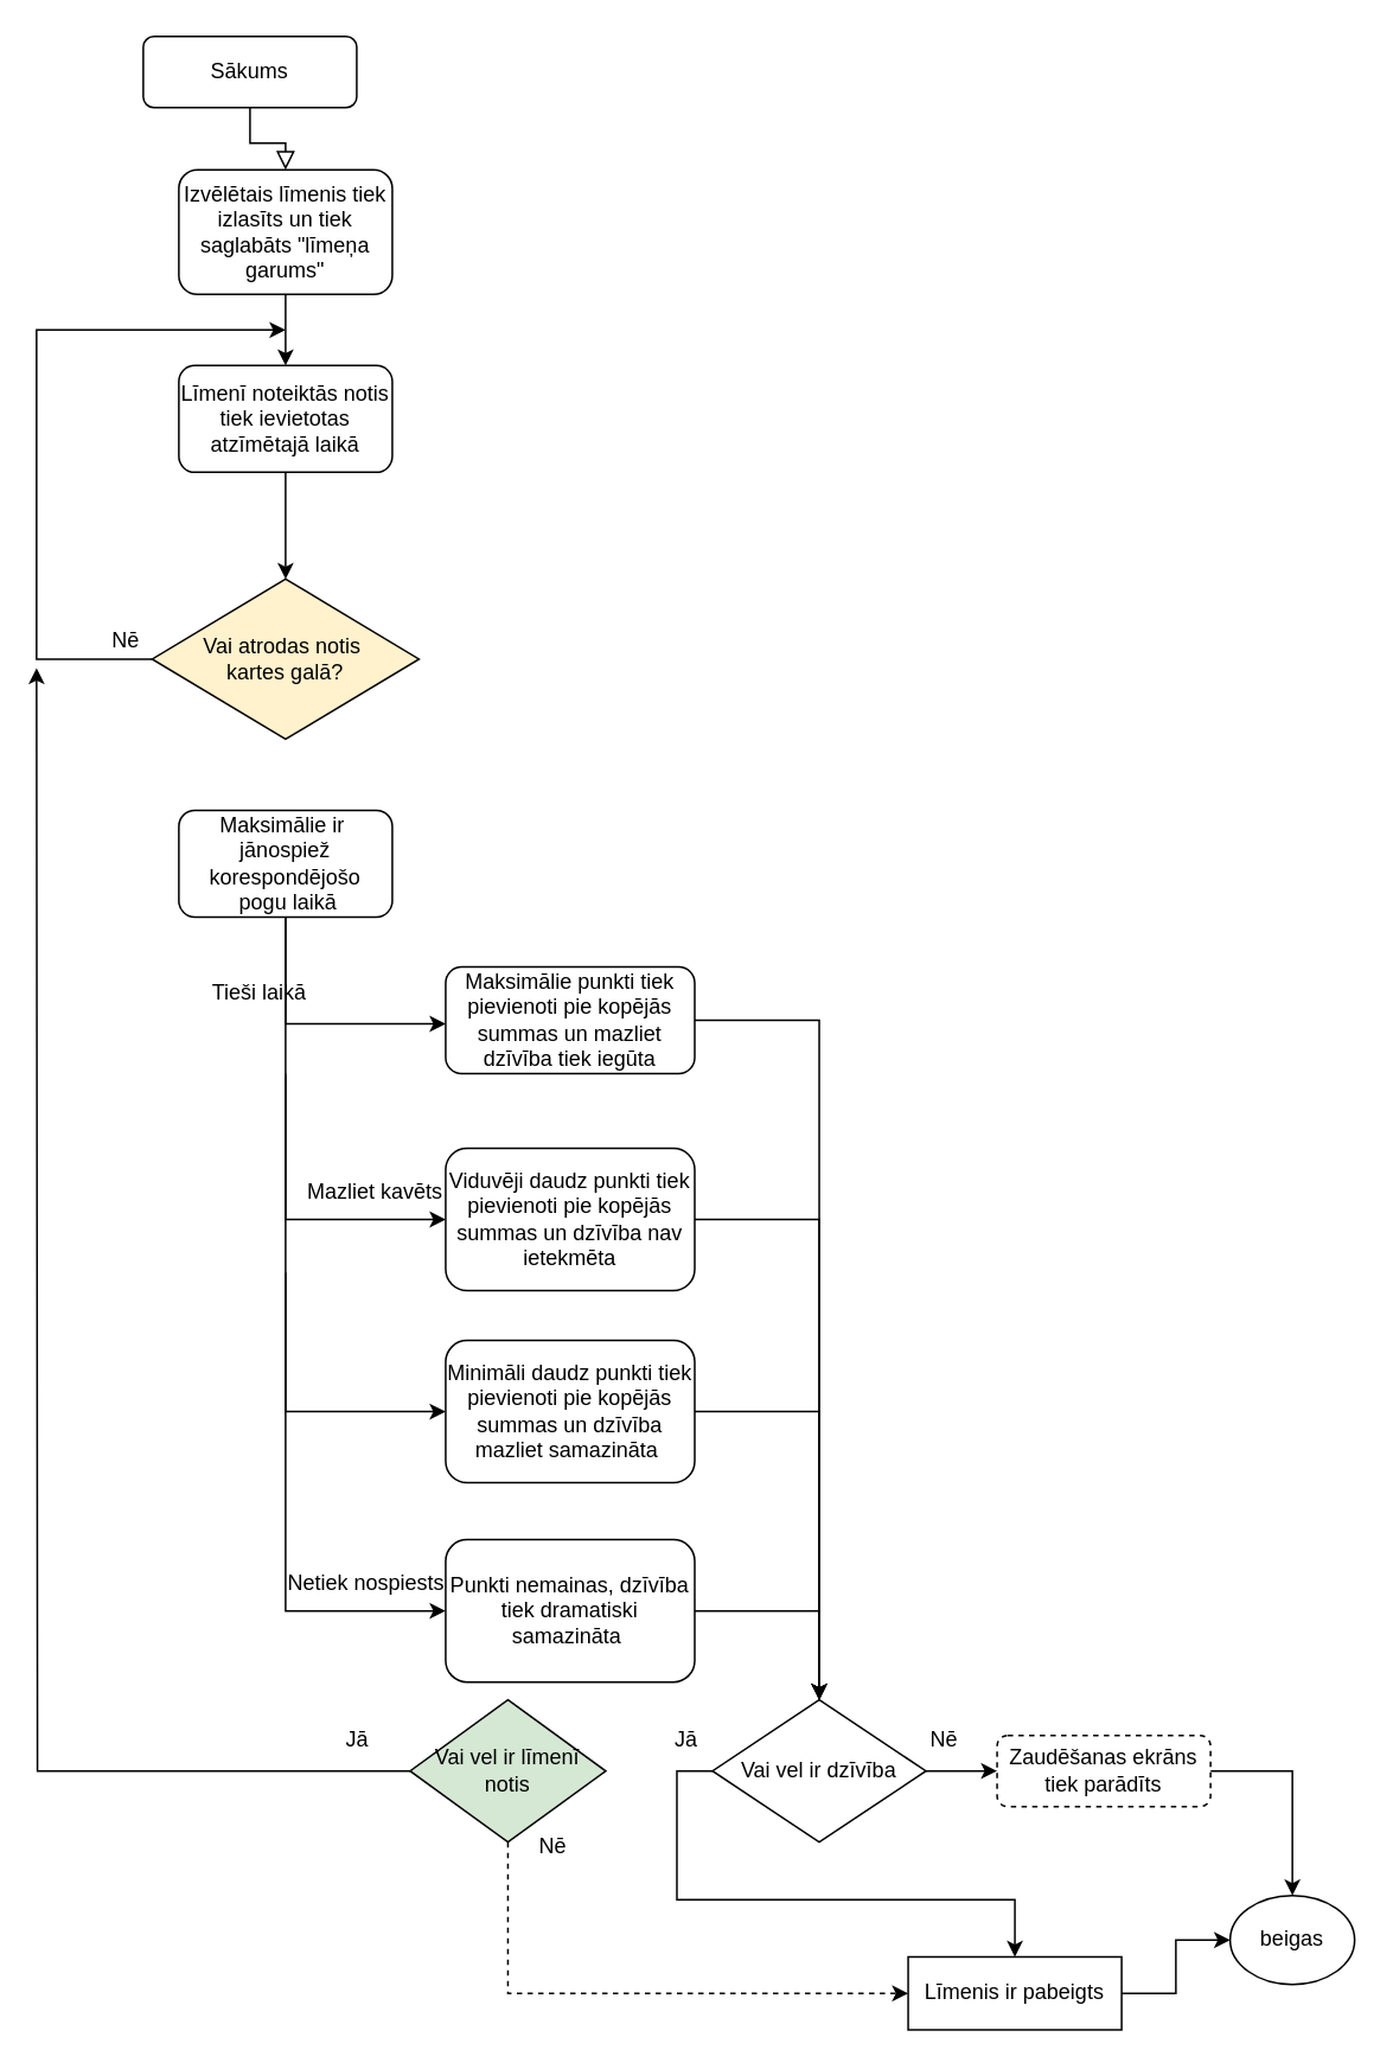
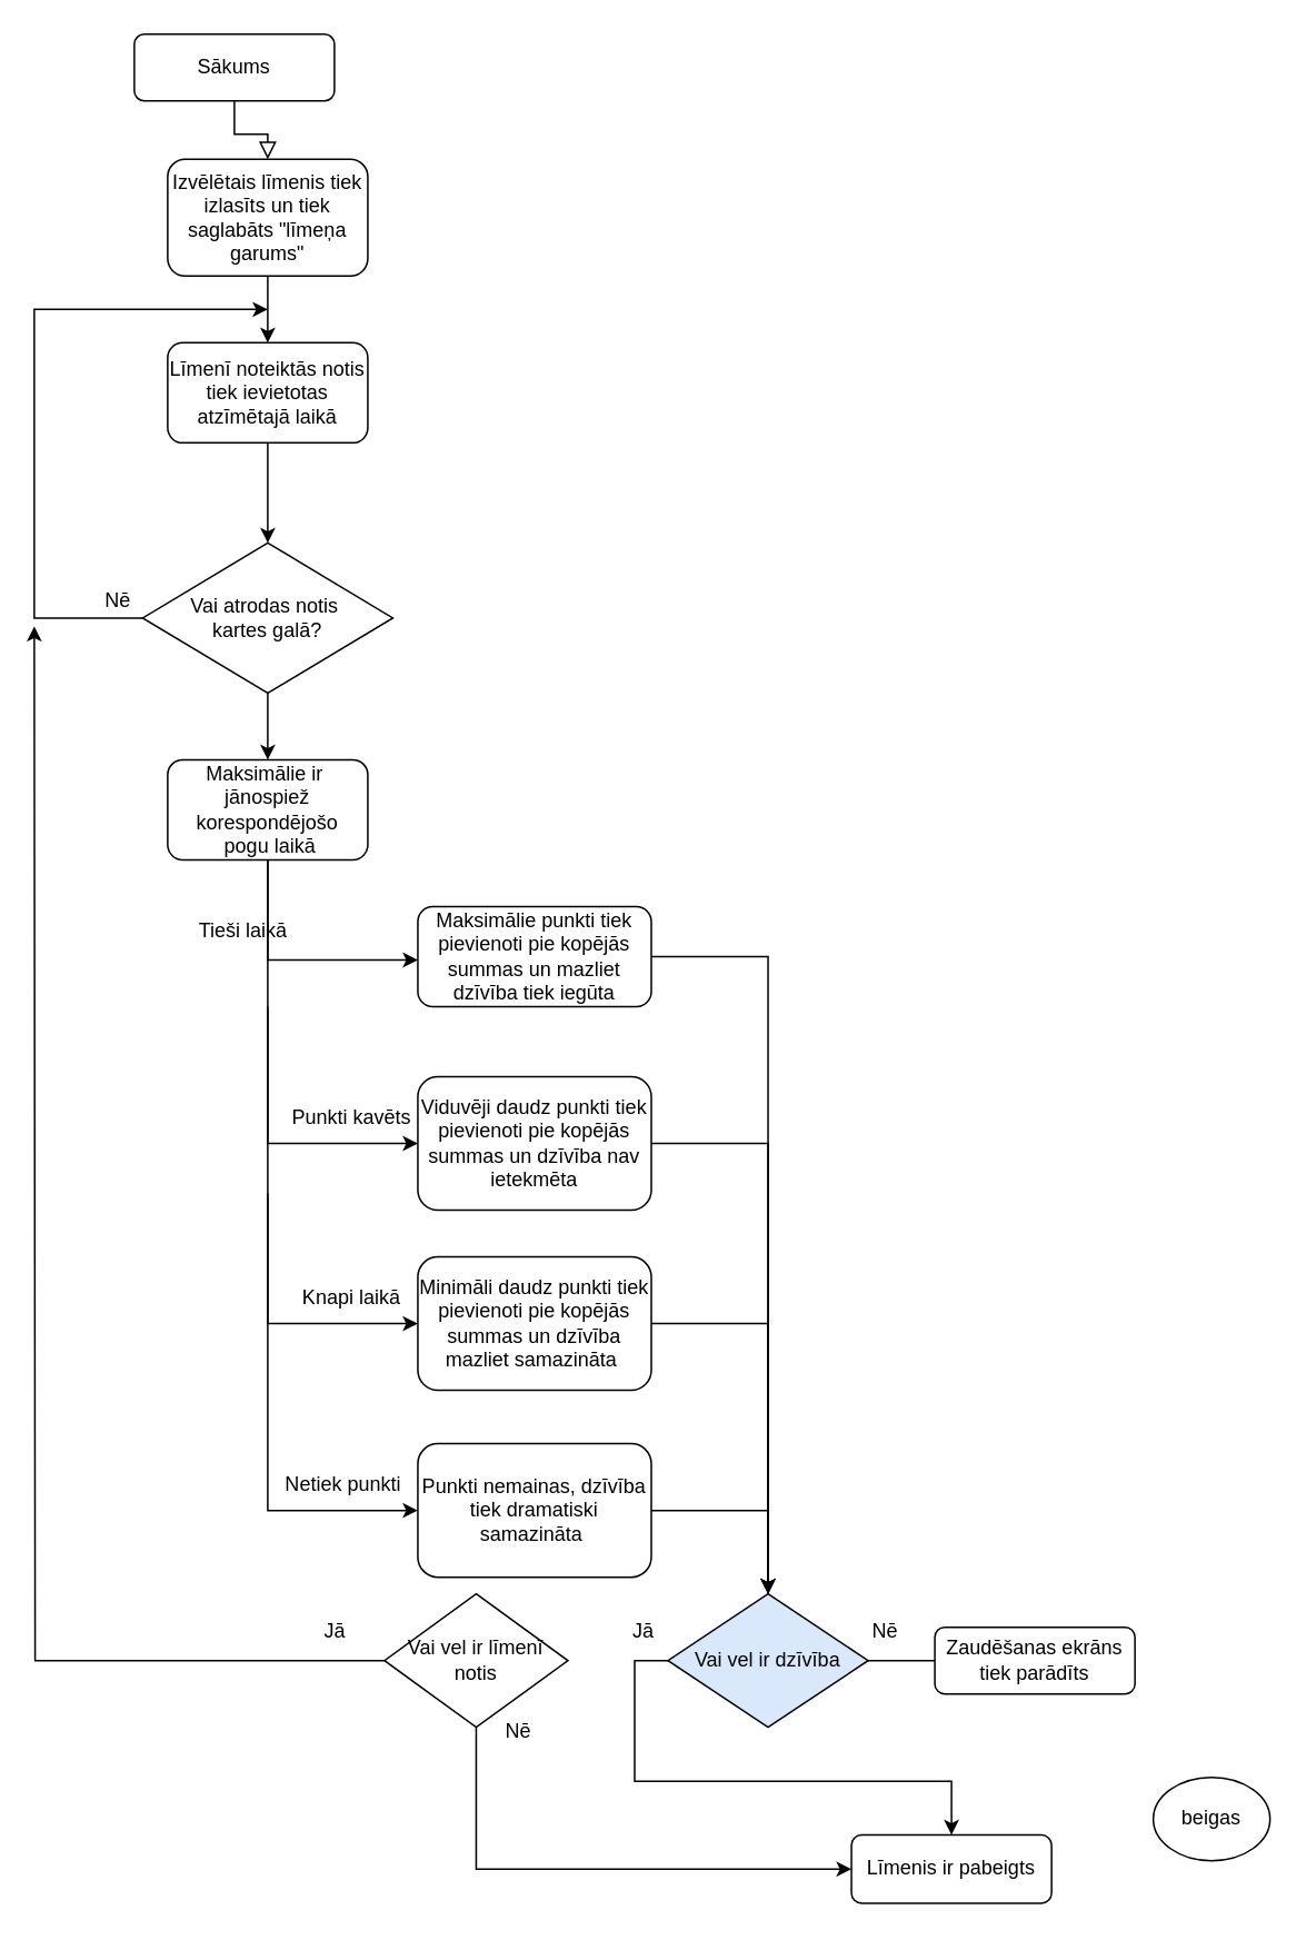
  <mxCell id="0" />
  <mxCell id="1" parent="0" />
  <mxCell id="2" value="" style="rounded=0;html=1;jettySize=auto;orthogonalLoop=1;fontSize=11;endArrow=block;endFill=0;endSize=8;strokeWidth=1;shadow=0;labelBackgroundColor=none;edgeStyle=orthogonalEdgeStyle;" parent="1" source="3" target="5" edge="1"><mxGeometry relative="1" as="geometry"><mxPoint x="160" y="105" as="targetPoint" /></mxGeometry></mxCell>
  <mxCell id="3" value="Sākums" style="rounded=1;whiteSpace=wrap;html=1;fontSize=12;glass=0;strokeWidth=1;shadow=0;" parent="1" vertex="1"><mxGeometry x="80" y="20" width="120" height="40" as="geometry" /></mxCell>
  <mxCell id="4" style="edgeStyle=orthogonalEdgeStyle;rounded=0;orthogonalLoop=1;jettySize=auto;html=1;exitX=0.5;exitY=1;exitDx=0;exitDy=0;entryX=0.5;entryY=0;entryDx=0;entryDy=0;" edge="1" parent="1" source="5" target="7"><mxGeometry relative="1" as="geometry"><mxPoint x="160" y="215" as="targetPoint" /></mxGeometry></mxCell>
  <mxCell id="5" value="Izvēlētais līmenis tiek izlasīts un tiek saglabāts &quot;līmeņa garums&quot;" style="rounded=1;whiteSpace=wrap;html=1;" vertex="1" parent="1"><mxGeometry x="100" y="95" width="120" height="70" as="geometry" /></mxCell>
  <mxCell id="6" style="edgeStyle=orthogonalEdgeStyle;rounded=0;orthogonalLoop=1;jettySize=auto;html=1;exitX=0.5;exitY=1;exitDx=0;exitDy=0;entryX=0.5;entryY=0;entryDx=0;entryDy=0;" edge="1" parent="1" source="7" target="10"><mxGeometry relative="1" as="geometry" /></mxCell>
  <mxCell id="7" value="Līmenī noteiktās notis tiek ievietotas atzīmētajā laikā" style="rounded=1;whiteSpace=wrap;html=1;" vertex="1" parent="1"><mxGeometry x="100" y="205" width="120" height="60" as="geometry" /></mxCell>
  <mxCell id="8" style="edgeStyle=orthogonalEdgeStyle;rounded=0;orthogonalLoop=1;jettySize=auto;html=1;exitX=0;exitY=0.5;exitDx=0;exitDy=0;" edge="1" parent="1" source="10"><mxGeometry relative="1" as="geometry"><mxPoint x="160" y="185" as="targetPoint" /><Array as="points"><mxPoint x="20" y="370" /><mxPoint x="20" y="185" /></Array></mxGeometry></mxCell>
- <mxCell id="10" value="Vai atrodas notis&amp;nbsp;&lt;div&gt;kartes galā?&lt;/div&gt;" style="rhombus;whiteSpace=wrap;html=1;fillColor=#fff2cc;" vertex="1" parent="1"><mxGeometry x="85" y="325" width="150" height="90" as="geometry" /></mxCell>
+ <mxCell id="9" style="edgeStyle=orthogonalEdgeStyle;rounded=0;orthogonalLoop=1;jettySize=auto;html=1;exitX=0.5;exitY=1;exitDx=0;exitDy=0;entryX=0.5;entryY=0;entryDx=0;entryDy=0;" edge="1" parent="1" source="10" target="28"><mxGeometry relative="1" as="geometry"><mxPoint x="160" y="435" as="targetPoint" /></mxGeometry></mxCell>
+ <mxCell id="10" value="Vai atrodas notis&amp;nbsp;&lt;div&gt;kartes galā?&lt;/div&gt;" style="rhombus;whiteSpace=wrap;html=1;" vertex="1" parent="1"><mxGeometry x="85" y="325" width="150" height="90" as="geometry" /></mxCell>
  <mxCell id="11" value="Nē" style="text;html=1;align=center;verticalAlign=middle;resizable=0;points=[];autosize=1;strokeColor=none;fillColor=none;" vertex="1" parent="1"><mxGeometry x="50" y="345" width="40" height="30" as="geometry" /></mxCell>
  <mxCell id="12" style="edgeStyle=orthogonalEdgeStyle;rounded=0;orthogonalLoop=1;jettySize=auto;html=1;exitX=0.5;exitY=1;exitDx=0;exitDy=0;" edge="1" parent="1" target="14"><mxGeometry relative="1" as="geometry"><mxPoint x="220" y="575" as="targetPoint" /><mxPoint x="160" y="495" as="sourcePoint" /><Array as="points"><mxPoint x="160" y="575" /></Array></mxGeometry></mxCell>
  <mxCell id="13" style="edgeStyle=orthogonalEdgeStyle;rounded=0;orthogonalLoop=1;jettySize=auto;html=1;exitX=1;exitY=0.5;exitDx=0;exitDy=0;entryX=0.5;entryY=0;entryDx=0;entryDy=0;" edge="1" parent="1" source="14" target="31"><mxGeometry relative="1" as="geometry" /></mxCell>
  <mxCell id="14" value="Maksimālie punkti tiek pievienoti pie kopējās summas un mazliet dzīvība tiek iegūta" style="rounded=1;whiteSpace=wrap;html=1;" vertex="1" parent="1"><mxGeometry x="250" y="543" width="140" height="60" as="geometry" /></mxCell>
  <mxCell id="15" value="" style="endArrow=classic;html=1;rounded=0;exitX=0.5;exitY=1;exitDx=0;exitDy=0;" edge="1" parent="1" source="28" target="17"><mxGeometry width="50" height="50" relative="1" as="geometry"><mxPoint x="160" y="455" as="sourcePoint" /><mxPoint x="160" y="655" as="targetPoint" /><Array as="points"><mxPoint x="160" y="685" /></Array></mxGeometry></mxCell>
  <mxCell id="16" style="edgeStyle=orthogonalEdgeStyle;rounded=0;orthogonalLoop=1;jettySize=auto;html=1;exitX=1;exitY=0.5;exitDx=0;exitDy=0;entryX=0.5;entryY=0;entryDx=0;entryDy=0;" edge="1" parent="1" source="17" target="31"><mxGeometry relative="1" as="geometry"><mxPoint x="480" y="955" as="targetPoint" /></mxGeometry></mxCell>
  <mxCell id="17" value="Viduvēji daudz punkti tiek pievienoti pie kopējās summas un dzīvība nav ietekmēta" style="rounded=1;whiteSpace=wrap;html=1;" vertex="1" parent="1"><mxGeometry x="250" y="645" width="140" height="80" as="geometry" /></mxCell>
  <mxCell id="18" value="Tieši laikā" style="text;html=1;align=center;verticalAlign=middle;resizable=0;points=[];autosize=1;strokeColor=none;fillColor=none;" vertex="1" parent="1"><mxGeometry x="105" y="543" width="80" height="30" as="geometry" /></mxCell>
- <mxCell id="19" value="Mazliet kavēts" style="text;html=1;align=center;verticalAlign=middle;resizable=0;points=[];autosize=1;strokeColor=none;fillColor=none;" vertex="1" parent="1"><mxGeometry x="160" y="655" width="100" height="30" as="geometry" /></mxCell>
+ <mxCell id="19" value="Punkti kavēts" style="text;html=1;align=center;verticalAlign=middle;resizable=0;points=[];autosize=1;strokeColor=none;fillColor=none;" vertex="1" parent="1"><mxGeometry x="160" y="655" width="100" height="30" as="geometry" /></mxCell>
  <mxCell id="20" value="" style="endArrow=classic;html=1;rounded=0;exitX=0.5;exitY=1;exitDx=0;exitDy=0;" edge="1" parent="1" target="22"><mxGeometry width="50" height="50" relative="1" as="geometry"><mxPoint x="160" y="603" as="sourcePoint" /><mxPoint x="160" y="763" as="targetPoint" /><Array as="points"><mxPoint x="160" y="793" /></Array></mxGeometry></mxCell>
  <mxCell id="21" style="edgeStyle=orthogonalEdgeStyle;rounded=0;orthogonalLoop=1;jettySize=auto;html=1;exitX=1;exitY=0.5;exitDx=0;exitDy=0;entryX=0.5;entryY=0;entryDx=0;entryDy=0;" edge="1" parent="1" source="22" target="31"><mxGeometry relative="1" as="geometry" /></mxCell>
  <mxCell id="22" value="Minimāli daudz punkti tiek pievienoti pie kopējās summas un dzīvība mazliet samazināta&amp;nbsp;" style="rounded=1;whiteSpace=wrap;html=1;" vertex="1" parent="1"><mxGeometry x="250" y="753" width="140" height="80" as="geometry" /></mxCell>
+ <mxCell id="23" value="Knapi laikā" style="text;html=1;align=center;verticalAlign=middle;resizable=0;points=[];autosize=1;strokeColor=none;fillColor=none;" vertex="1" parent="1"><mxGeometry x="170" y="763" width="80" height="30" as="geometry" /></mxCell>
  <mxCell id="24" value="" style="endArrow=classic;html=1;rounded=0;exitX=0.5;exitY=1;exitDx=0;exitDy=0;" edge="1" parent="1" target="26"><mxGeometry width="50" height="50" relative="1" as="geometry"><mxPoint x="160" y="715" as="sourcePoint" /><mxPoint x="160" y="875" as="targetPoint" /><Array as="points"><mxPoint x="160" y="905" /></Array></mxGeometry></mxCell>
  <mxCell id="25" style="edgeStyle=orthogonalEdgeStyle;rounded=0;orthogonalLoop=1;jettySize=auto;html=1;exitX=1;exitY=0.5;exitDx=0;exitDy=0;entryX=0.5;entryY=0;entryDx=0;entryDy=0;" edge="1" parent="1" source="26" target="31"><mxGeometry relative="1" as="geometry" /></mxCell>
  <mxCell id="26" value="Punkti nemainas, dzīvība tiek dramatiski samazināta&amp;nbsp;" style="rounded=1;whiteSpace=wrap;html=1;" vertex="1" parent="1"><mxGeometry x="250" y="865" width="140" height="80" as="geometry" /></mxCell>
- <mxCell id="27" value="Netiek nospiests" style="text;html=1;align=center;verticalAlign=middle;resizable=0;points=[];autosize=1;strokeColor=none;fillColor=none;" vertex="1" parent="1"><mxGeometry x="150" y="875" width="110" height="30" as="geometry" /></mxCell>
+ <mxCell id="27" value="Netiek punkti" style="text;html=1;align=center;verticalAlign=middle;resizable=0;points=[];autosize=1;strokeColor=none;fillColor=none;" vertex="1" parent="1"><mxGeometry x="150" y="875" width="110" height="30" as="geometry" /></mxCell>
  <mxCell id="28" value="Maksimālie ir&amp;nbsp;&lt;div&gt;jānospiež korespondējošo&lt;div&gt;&amp;nbsp;pogu laikā&lt;/div&gt;&lt;/div&gt;" style="rounded=1;whiteSpace=wrap;html=1;" vertex="1" parent="1"><mxGeometry x="100" y="455" width="120" height="60" as="geometry" /></mxCell>
- <mxCell id="29" style="edgeStyle=orthogonalEdgeStyle;rounded=0;orthogonalLoop=1;jettySize=auto;html=1;exitX=1;exitY=0.5;exitDx=0;exitDy=0;entryX=0;entryY=0.5;entryDx=0;entryDy=0;" edge="1" parent="1" source="31" target="35"><mxGeometry relative="1" as="geometry"><mxPoint x="590" y="1005" as="targetPoint" /></mxGeometry></mxCell>
+ <mxCell id="29" style="edgeStyle=orthogonalEdgeStyle;rounded=0;orthogonalLoop=1;jettySize=auto;html=1;exitX=1;exitY=0.5;exitDx=0;exitDy=0;entryX=0;entryY=0.5;entryDx=0;entryDy=0;endArrow=none;" edge="1" parent="1" source="31" target="35"><mxGeometry relative="1" as="geometry"><mxPoint x="590" y="1005" as="targetPoint" /></mxGeometry></mxCell>
  <mxCell id="30" style="edgeStyle=orthogonalEdgeStyle;rounded=0;orthogonalLoop=1;jettySize=auto;html=1;exitX=0;exitY=0.5;exitDx=0;exitDy=0;" edge="1" parent="1" source="31" target="41"><mxGeometry relative="1" as="geometry"><mxPoint x="360" y="995" as="targetPoint" /></mxGeometry></mxCell>
- <mxCell id="31" value="Vai vel ir dzīvība" style="rhombus;whiteSpace=wrap;html=1;" vertex="1" parent="1"><mxGeometry x="400" y="955" width="120" height="80" as="geometry" /></mxCell>
+ <mxCell id="31" value="Vai vel ir dzīvība" style="rhombus;whiteSpace=wrap;html=1;fillColor=#dae8fc;" vertex="1" parent="1"><mxGeometry x="400" y="955" width="120" height="80" as="geometry" /></mxCell>
  <mxCell id="32" value="beigas" style="ellipse;whiteSpace=wrap;html=1;" vertex="1" parent="1"><mxGeometry x="691" y="1065" width="70" height="50" as="geometry" /></mxCell>
  <mxCell id="33" value="Nē" style="text;html=1;align=center;verticalAlign=middle;resizable=0;points=[];autosize=1;strokeColor=none;fillColor=none;" vertex="1" parent="1"><mxGeometry x="510" y="963" width="40" height="30" as="geometry" /></mxCell>
- <mxCell id="34" style="edgeStyle=orthogonalEdgeStyle;rounded=0;orthogonalLoop=1;jettySize=auto;html=1;exitX=1;exitY=0.5;exitDx=0;exitDy=0;entryX=0.5;entryY=0;entryDx=0;entryDy=0;" edge="1" parent="1" source="35" target="32"><mxGeometry relative="1" as="geometry" /></mxCell>
- <mxCell id="35" value="Zaudēšanas ekrāns tiek parādīts" style="rounded=1;whiteSpace=wrap;html=1;dashed=1;" vertex="1" parent="1"><mxGeometry x="560" y="975" width="120" height="40" as="geometry" /></mxCell>
+ <mxCell id="35" value="Zaudēšanas ekrāns tiek parādīts" style="rounded=1;whiteSpace=wrap;html=1;" vertex="1" parent="1"><mxGeometry x="560" y="975" width="120" height="40" as="geometry" /></mxCell>
  <mxCell id="36" style="edgeStyle=orthogonalEdgeStyle;rounded=0;orthogonalLoop=1;jettySize=auto;html=1;exitX=0;exitY=0.5;exitDx=0;exitDy=0;" edge="1" parent="1" source="38"><mxGeometry relative="1" as="geometry"><mxPoint x="20" y="375" as="targetPoint" /></mxGeometry></mxCell>
- <mxCell id="37" style="edgeStyle=orthogonalEdgeStyle;rounded=0;orthogonalLoop=1;jettySize=auto;html=1;exitX=0.5;exitY=1;exitDx=0;exitDy=0;dashed=1;" edge="1" parent="1" source="38" target="41"><mxGeometry relative="1" as="geometry"><mxPoint x="550" y="1085" as="targetPoint" /><Array as="points"><mxPoint x="285" y="1120" /></Array></mxGeometry></mxCell>
- <mxCell id="38" value="Vai vel ir līmenī notis" style="rhombus;whiteSpace=wrap;html=1;fillColor=#d5e8d4;" vertex="1" parent="1"><mxGeometry x="230" y="955" width="110" height="80" as="geometry" /></mxCell>
+ <mxCell id="37" style="edgeStyle=orthogonalEdgeStyle;rounded=0;orthogonalLoop=1;jettySize=auto;html=1;exitX=0.5;exitY=1;exitDx=0;exitDy=0;" edge="1" parent="1" source="38" target="41"><mxGeometry relative="1" as="geometry"><mxPoint x="550" y="1085" as="targetPoint" /><Array as="points"><mxPoint x="285" y="1120" /></Array></mxGeometry></mxCell>
+ <mxCell id="38" value="Vai vel ir līmenī notis" style="rhombus;whiteSpace=wrap;html=1;" vertex="1" parent="1"><mxGeometry x="230" y="955" width="110" height="80" as="geometry" /></mxCell>
  <mxCell id="39" value="Jā" style="text;html=1;align=center;verticalAlign=middle;resizable=0;points=[];autosize=1;strokeColor=none;fillColor=none;" vertex="1" parent="1"><mxGeometry x="180" y="963" width="40" height="30" as="geometry" /></mxCell>
- <mxCell id="40" style="edgeStyle=orthogonalEdgeStyle;rounded=0;orthogonalLoop=1;jettySize=auto;html=1;exitX=1;exitY=0.5;exitDx=0;exitDy=0;entryX=0;entryY=0.5;entryDx=0;entryDy=0;" edge="1" parent="1" source="41" target="32"><mxGeometry relative="1" as="geometry" /></mxCell>
- <mxCell id="41" value="Līmenis ir pabeigts" style="whiteSpace=wrap;html=1;rounded=0;" vertex="1" parent="1"><mxGeometry x="510" y="1099.5" width="120" height="41" as="geometry" /></mxCell>
+ <mxCell id="41" value="Līmenis ir pabeigts" style="rounded=1;whiteSpace=wrap;html=1;" vertex="1" parent="1"><mxGeometry x="510" y="1099.5" width="120" height="41" as="geometry" /></mxCell>
  <mxCell id="42" value="Nē" style="text;html=1;align=center;verticalAlign=middle;resizable=0;points=[];autosize=1;strokeColor=none;fillColor=none;" vertex="1" parent="1"><mxGeometry x="290" y="1023" width="40" height="30" as="geometry" /></mxCell>
  <mxCell id="43" value="Jā" style="text;html=1;align=center;verticalAlign=middle;resizable=0;points=[];autosize=1;strokeColor=none;fillColor=none;" vertex="1" parent="1"><mxGeometry x="365" y="963" width="40" height="30" as="geometry" /></mxCell>
